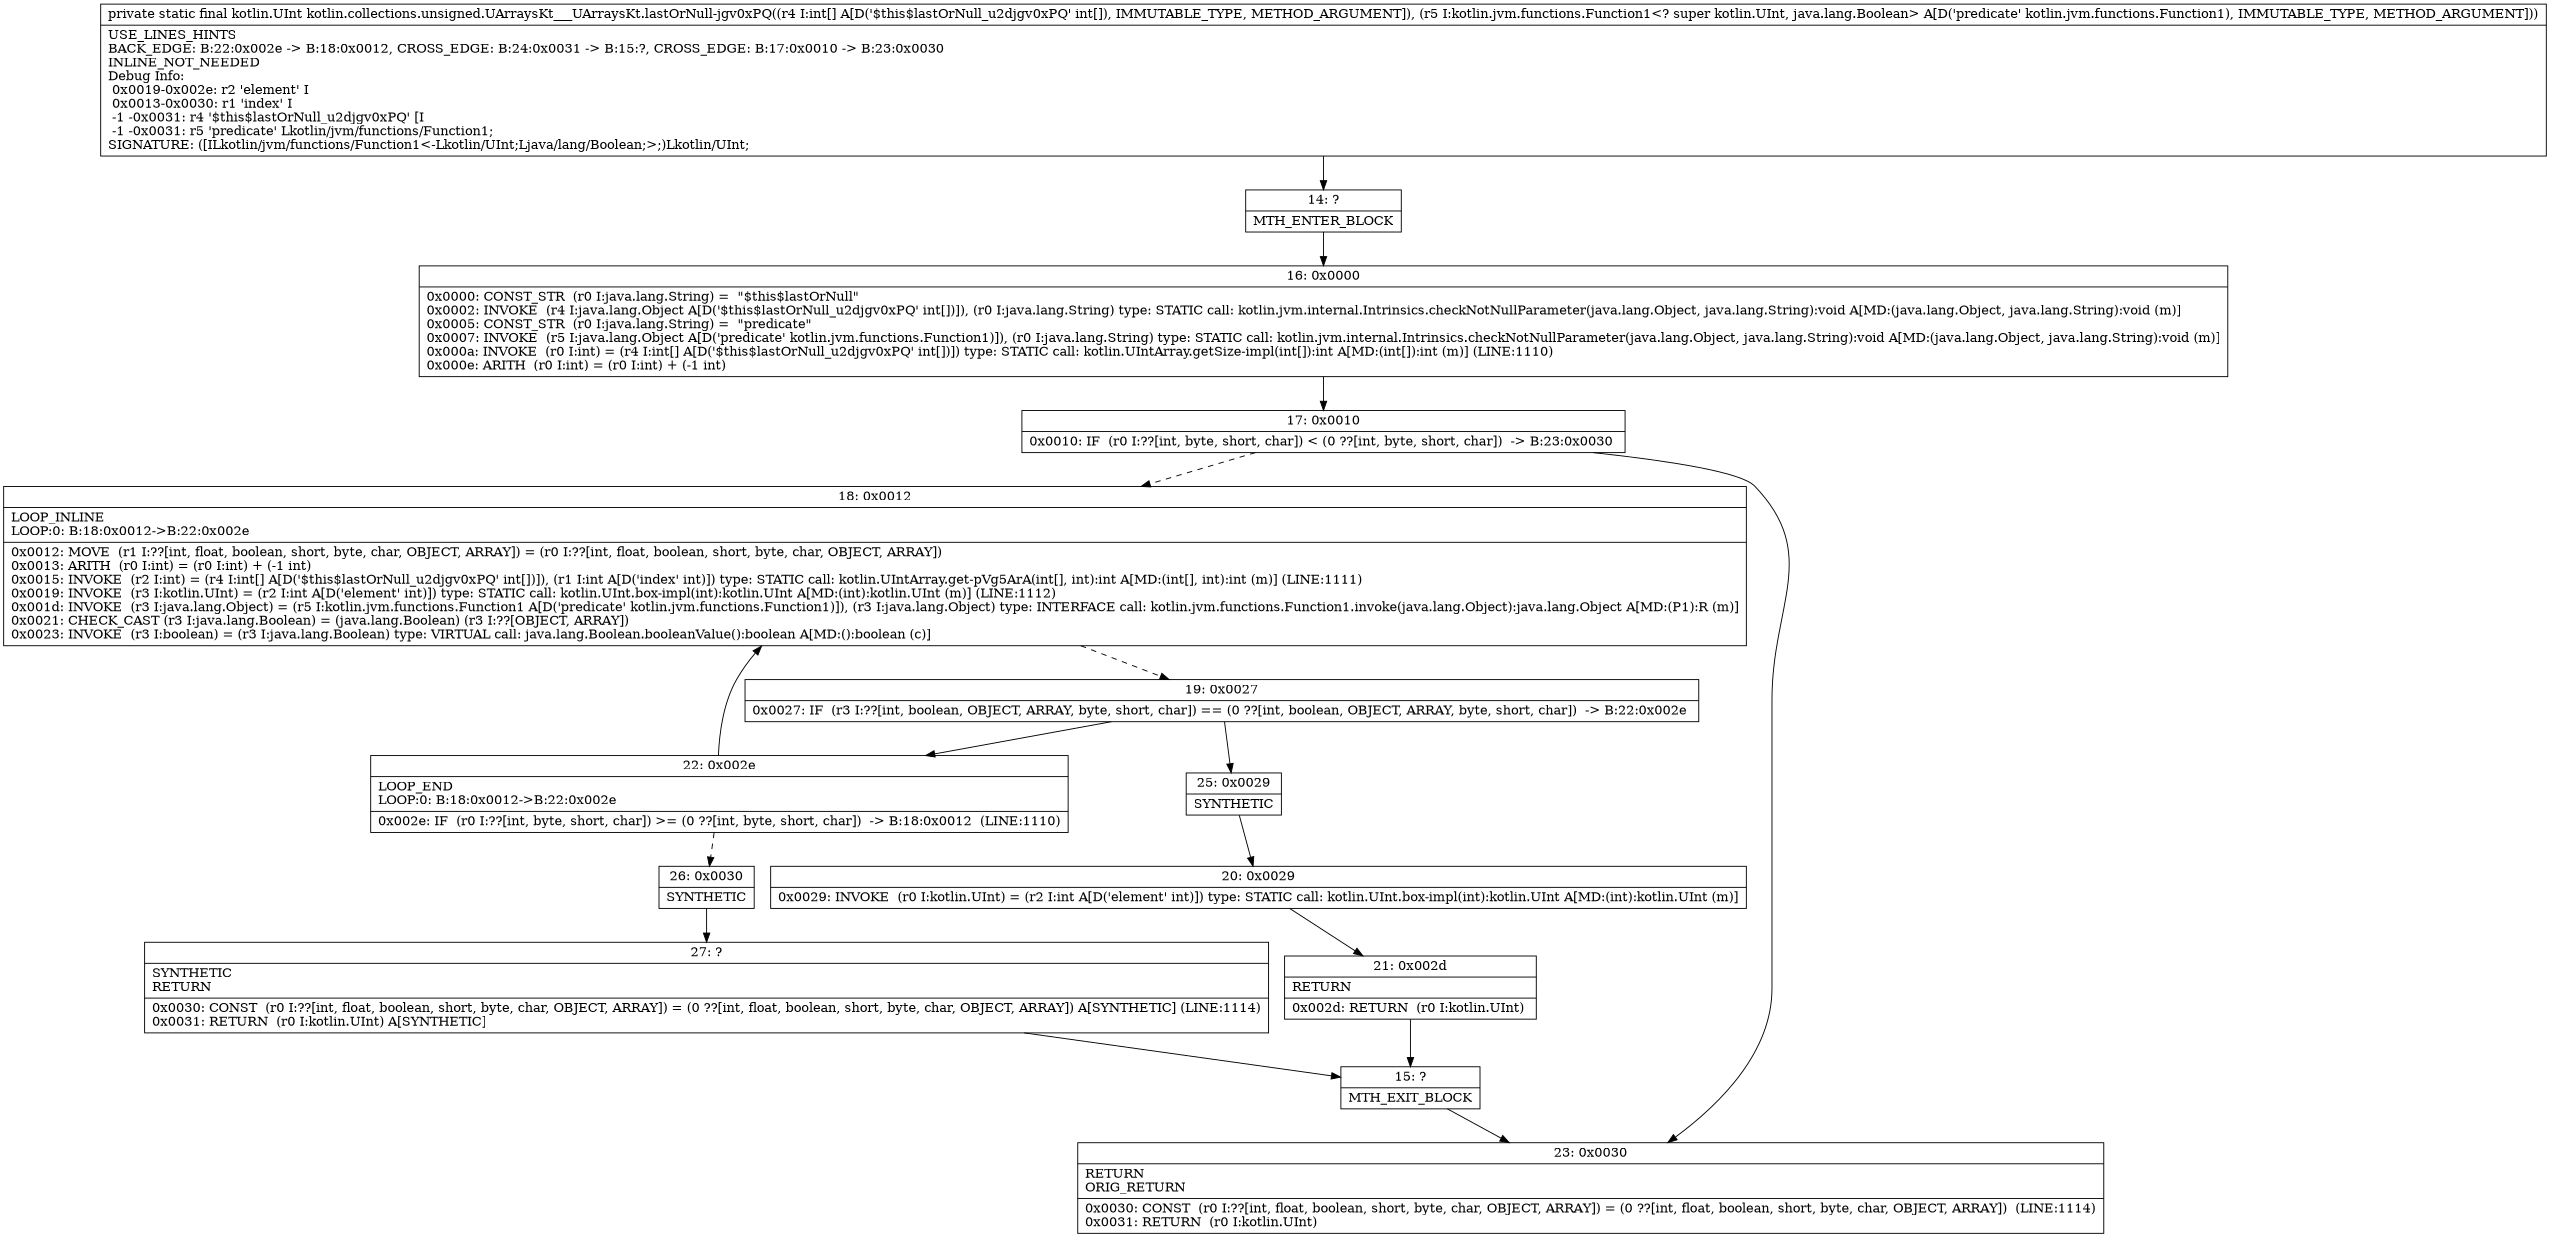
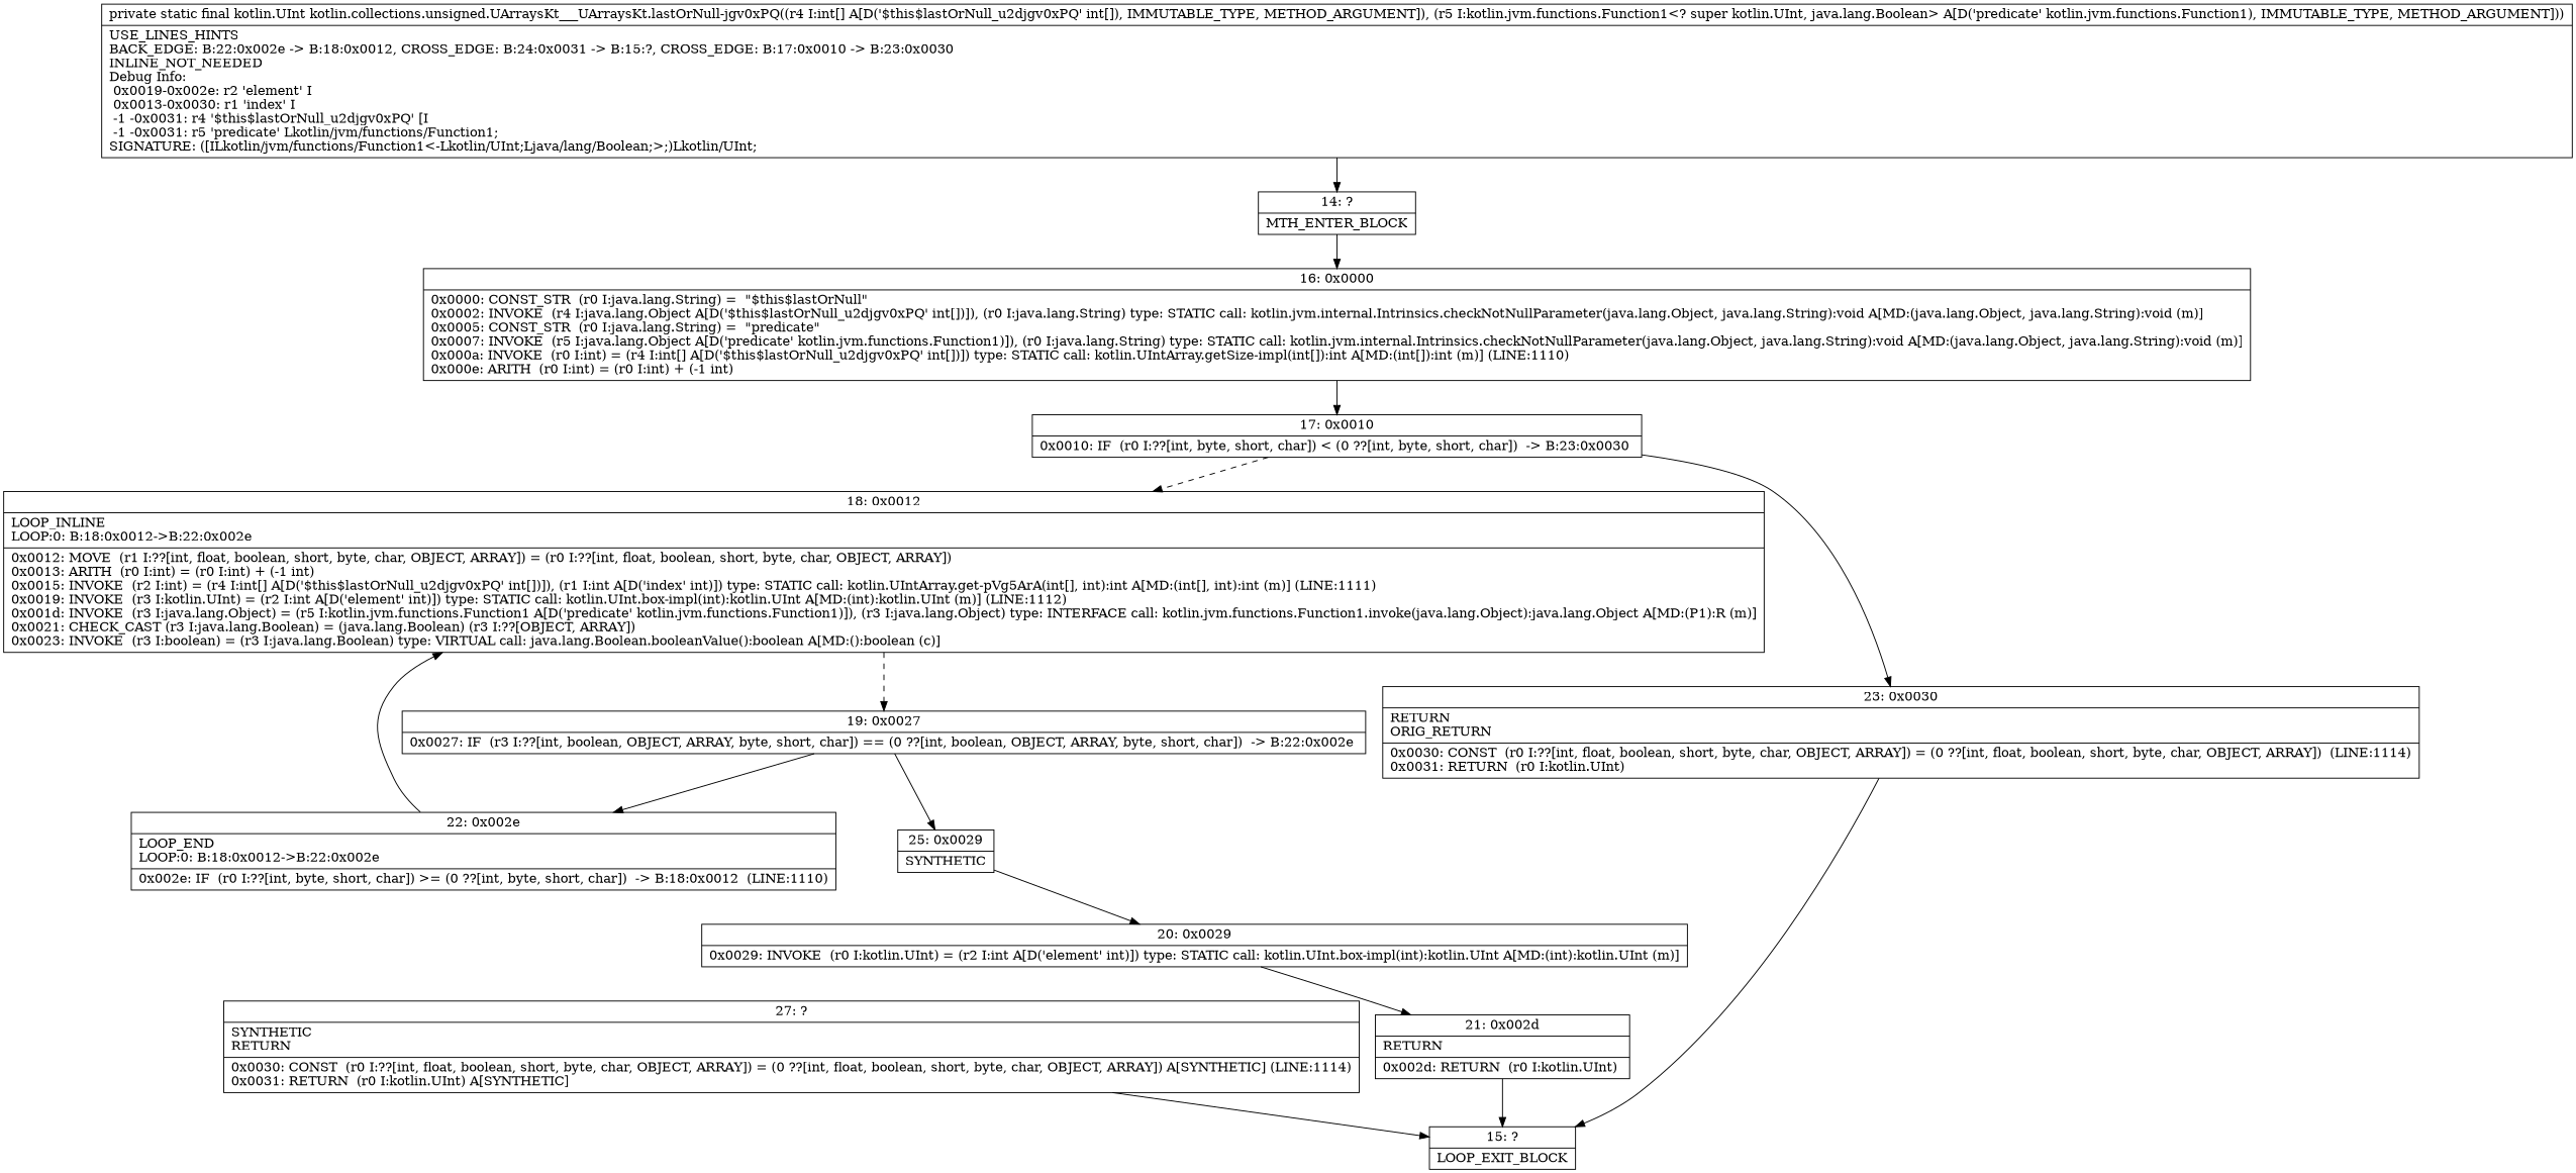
  digraph {
    node [shape=record]
    n1 [label="{14\:\ ?|MTH_ENTER_BLOCK\l}"]
    n2 [label="{16\:\ 0x0000|0x0000: CONST_STR  (r0 I:java.lang.String) =  \"$this$lastOrNull\" \l0x0002: INVOKE  (r4 I:java.lang.Object A[D('$this$lastOrNull_u2djgv0xPQ' int[])]), (r0 I:java.lang.String) type: STATIC call: kotlin.jvm.internal.Intrinsics.checkNotNullParameter(java.lang.Object, java.lang.String):void A[MD:(java.lang.Object, java.lang.String):void (m)]\l0x0005: CONST_STR  (r0 I:java.lang.String) =  \"predicate\" \l0x0007: INVOKE  (r5 I:java.lang.Object A[D('predicate' kotlin.jvm.functions.Function1)]), (r0 I:java.lang.String) type: STATIC call: kotlin.jvm.internal.Intrinsics.checkNotNullParameter(java.lang.Object, java.lang.String):void A[MD:(java.lang.Object, java.lang.String):void (m)]\l0x000a: INVOKE  (r0 I:int) = (r4 I:int[] A[D('$this$lastOrNull_u2djgv0xPQ' int[])]) type: STATIC call: kotlin.UIntArray.getSize\-impl(int[]):int A[MD:(int[]):int (m)] (LINE:1110)\l0x000e: ARITH  (r0 I:int) = (r0 I:int) + (\-1 int) \l}"]
    n3 [label="{17\:\ 0x0010|0x0010: IF  (r0 I:??[int, byte, short, char]) \< (0 ??[int, byte, short, char])  \-\> B:23:0x0030 \l}"]
    n4 [label="{18\:\ 0x0012|LOOP_INLINE\lLOOP:0: B:18:0x0012\-\>B:22:0x002e\l|0x0012: MOVE  (r1 I:??[int, float, boolean, short, byte, char, OBJECT, ARRAY]) = (r0 I:??[int, float, boolean, short, byte, char, OBJECT, ARRAY]) \l0x0013: ARITH  (r0 I:int) = (r0 I:int) + (\-1 int) \l0x0015: INVOKE  (r2 I:int) = (r4 I:int[] A[D('$this$lastOrNull_u2djgv0xPQ' int[])]), (r1 I:int A[D('index' int)]) type: STATIC call: kotlin.UIntArray.get\-pVg5ArA(int[], int):int A[MD:(int[], int):int (m)] (LINE:1111)\l0x0019: INVOKE  (r3 I:kotlin.UInt) = (r2 I:int A[D('element' int)]) type: STATIC call: kotlin.UInt.box\-impl(int):kotlin.UInt A[MD:(int):kotlin.UInt (m)] (LINE:1112)\l0x001d: INVOKE  (r3 I:java.lang.Object) = (r5 I:kotlin.jvm.functions.Function1 A[D('predicate' kotlin.jvm.functions.Function1)]), (r3 I:java.lang.Object) type: INTERFACE call: kotlin.jvm.functions.Function1.invoke(java.lang.Object):java.lang.Object A[MD:(P1):R (m)]\l0x0021: CHECK_CAST (r3 I:java.lang.Boolean) = (java.lang.Boolean) (r3 I:??[OBJECT, ARRAY]) \l0x0023: INVOKE  (r3 I:boolean) = (r3 I:java.lang.Boolean) type: VIRTUAL call: java.lang.Boolean.booleanValue():boolean A[MD:():boolean (c)]\l}"]
    n5 [label="{23\:\ 0x0030|RETURN\lORIG_RETURN\l|0x0030: CONST  (r0 I:??[int, float, boolean, short, byte, char, OBJECT, ARRAY]) = (0 ??[int, float, boolean, short, byte, char, OBJECT, ARRAY])  (LINE:1114)\l0x0031: RETURN  (r0 I:kotlin.UInt) \l}"]
    n6 [label="{19\:\ 0x0027|0x0027: IF  (r3 I:??[int, boolean, OBJECT, ARRAY, byte, short, char]) == (0 ??[int, boolean, OBJECT, ARRAY, byte, short, char])  \-\> B:22:0x002e \l}"]
-   n7 [label="{15\:\ ?|MTH_EXIT_BLOCK\l}"]
+   n7 [label="{15\:\ ?|LOOP_EXIT_BLOCK\l}"]
    n8 [label="{22\:\ 0x002e|LOOP_END\lLOOP:0: B:18:0x0012\-\>B:22:0x002e\l|0x002e: IF  (r0 I:??[int, byte, short, char]) \>= (0 ??[int, byte, short, char])  \-\> B:18:0x0012  (LINE:1110)\l}"]
    n9 [label="{25\:\ 0x0029|SYNTHETIC\l}"]
-   n10 [label="{26\:\ 0x0030|SYNTHETIC\l}"]
    n11 [label="{20\:\ 0x0029|0x0029: INVOKE  (r0 I:kotlin.UInt) = (r2 I:int A[D('element' int)]) type: STATIC call: kotlin.UInt.box\-impl(int):kotlin.UInt A[MD:(int):kotlin.UInt (m)]\l}"]
    n12 [label="{27\:\ ?|SYNTHETIC\lRETURN\l|0x0030: CONST  (r0 I:??[int, float, boolean, short, byte, char, OBJECT, ARRAY]) = (0 ??[int, float, boolean, short, byte, char, OBJECT, ARRAY]) A[SYNTHETIC] (LINE:1114)\l0x0031: RETURN  (r0 I:kotlin.UInt) A[SYNTHETIC]\l}"]
    n13 [label="{21\:\ 0x002d|RETURN\l|0x002d: RETURN  (r0 I:kotlin.UInt) \l}"]
    n14 [label="{private static final kotlin.UInt kotlin.collections.unsigned.UArraysKt___UArraysKt.lastOrNull\-jgv0xPQ((r4 I:int[] A[D('$this$lastOrNull_u2djgv0xPQ' int[]), IMMUTABLE_TYPE, METHOD_ARGUMENT]), (r5 I:kotlin.jvm.functions.Function1\<? super kotlin.UInt, java.lang.Boolean\> A[D('predicate' kotlin.jvm.functions.Function1), IMMUTABLE_TYPE, METHOD_ARGUMENT]))  | USE_LINES_HINTS\lBACK_EDGE: B:22:0x002e \-\> B:18:0x0012, CROSS_EDGE: B:24:0x0031 \-\> B:15:?, CROSS_EDGE: B:17:0x0010 \-\> B:23:0x0030\lINLINE_NOT_NEEDED\lDebug Info:\l  0x0019\-0x002e: r2 'element' I\l  0x0013\-0x0030: r1 'index' I\l  \-1 \-0x0031: r4 '$this$lastOrNull_u2djgv0xPQ' [I\l  \-1 \-0x0031: r5 'predicate' Lkotlin\/jvm\/functions\/Function1;\lSIGNATURE: ([ILkotlin\/jvm\/functions\/Function1\<\-Lkotlin\/UInt;Ljava\/lang\/Boolean;\>;)Lkotlin\/UInt;\l}"]
    n1 -> n2
    n2 -> n3
    n3 -> n4 [style=dashed]
    n3 -> n5
    n4 -> n6 [style=dashed]
-   n7 -> n5
+   n5 -> n7
    n6 -> n8
    n6 -> n9 [style=solid]
    n8 -> n4
-   n8 -> n10 [style=dashed]
    n9 -> n11
-   n10 -> n12
    n11 -> n13
    n12 -> n7
    n13 -> n7
    n14 -> n1
  }
